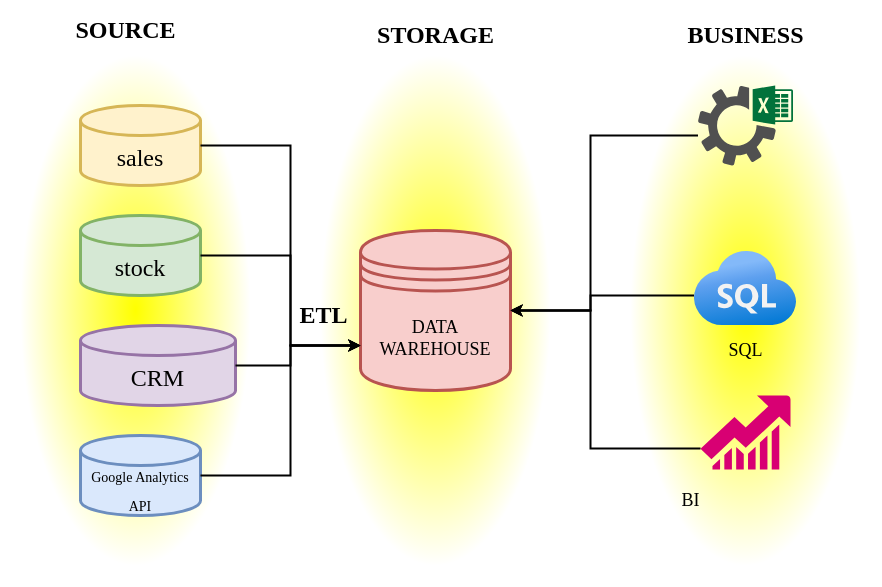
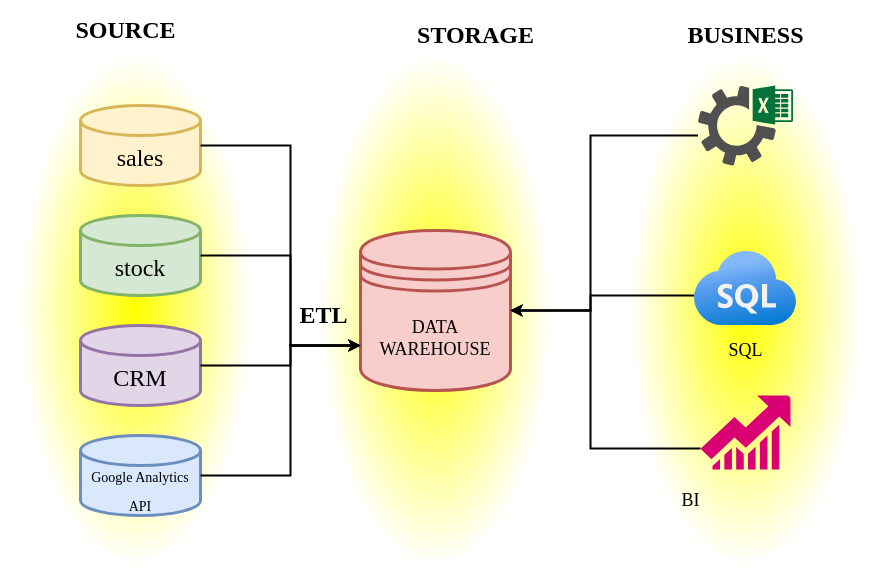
  <mxCell id="0" />
  <mxCell id="1" parent="0" />
  <mxCell id="2" value="" style="rounded=1;whiteSpace=wrap;html=1;fillColor=#FFFF00;fontColor=#333333;strokeColor=none;gradientColor=#ffffff;gradientDirection=radial;sketch=0;glass=0;shadow=0;" vertex="1" parent="1"><mxGeometry x="20" y="55" width="230" height="510" as="geometry" /></mxCell>
  <mxCell id="3" value="&lt;font face=&quot;Verdana&quot; style=&quot;font-size: 24px;&quot;&gt;&lt;b&gt;SOURCE&lt;/b&gt;&lt;/font&gt;" style="text;html=1;align=center;verticalAlign=middle;resizable=0;points=[];autosize=1;strokeColor=none;fillColor=none;" vertex="1" parent="1"><mxGeometry x="65" y="20" width="120" height="20" as="geometry" /></mxCell>
  <mxCell id="4" value="sales" style="shape=cylinder3;whiteSpace=wrap;html=1;boundedLbl=1;backgroundOutline=1;size=15;fontFamily=Verdana;fontSize=24;fillColor=#fff2cc;strokeColor=#d6b656;strokeWidth=3;" vertex="1" parent="1"><mxGeometry x="80" y="105" width="120" height="80" as="geometry" /></mxCell>
  <mxCell id="5" value="stock" style="shape=cylinder3;whiteSpace=wrap;html=1;boundedLbl=1;backgroundOutline=1;size=15;fontFamily=Verdana;fontSize=24;fillColor=#d5e8d4;strokeColor=#82b366;strokeWidth=3;" vertex="1" parent="1"><mxGeometry x="80" y="215" width="120" height="80" as="geometry" /></mxCell>
- <mxCell id="6" value="CRM" style="shape=cylinder3;whiteSpace=wrap;html=1;boundedLbl=1;backgroundOutline=1;size=15;fontFamily=Verdana;fontSize=24;fillColor=#e1d5e7;strokeColor=#9673a6;strokeWidth=3;" vertex="1" parent="1"><mxGeometry x="80" y="325" width="155" height="80" as="geometry" /></mxCell>
+ <mxCell id="6" value="CRM" style="shape=cylinder3;whiteSpace=wrap;html=1;boundedLbl=1;backgroundOutline=1;size=15;fontFamily=Verdana;fontSize=24;fillColor=#e1d5e7;strokeColor=#9673a6;strokeWidth=3;" vertex="1" parent="1"><mxGeometry x="80" y="325" width="120" height="80" as="geometry" /></mxCell>
  <mxCell id="7" value="&lt;font style=&quot;font-size: 14px;&quot;&gt;Google Analytics API&lt;/font&gt;" style="shape=cylinder3;whiteSpace=wrap;html=1;boundedLbl=1;backgroundOutline=1;size=15;fontFamily=Verdana;fontSize=24;fillColor=#dae8fc;strokeColor=#6c8ebf;strokeWidth=3;" vertex="1" parent="1"><mxGeometry x="80" y="435" width="120" height="80" as="geometry" /></mxCell>
  <mxCell id="8" value="" style="rounded=1;whiteSpace=wrap;html=1;fillColor=#FFFF00;fontColor=#333333;strokeColor=none;gradientColor=#ffffff;gradientDirection=radial;sketch=0;glass=0;shadow=0;" vertex="1" parent="1"><mxGeometry x="320" y="55" width="230" height="510" as="geometry" /></mxCell>
  <mxCell id="9" value="" style="rounded=1;whiteSpace=wrap;html=1;fillColor=#FFFF00;fontColor=#333333;strokeColor=none;sketch=0;gradientColor=#ffffff;gradientDirection=radial;glass=0;shadow=0;" vertex="1" parent="1"><mxGeometry x="630" y="55" width="230" height="510" as="geometry" /></mxCell>
- <mxCell id="10" value="&lt;font face=&quot;Verdana&quot; style=&quot;font-size: 24px;&quot;&gt;&lt;b&gt;STORAGE&lt;/b&gt;&lt;/font&gt;" style="text;html=1;align=center;verticalAlign=middle;resizable=0;points=[];autosize=1;strokeColor=none;fillColor=none;" vertex="1" parent="1"><mxGeometry x="365" y="25" width="140" height="20" as="geometry" /></mxCell>
+ <mxCell id="10" value="&lt;font face=&quot;Verdana&quot; style=&quot;font-size: 24px;&quot;&gt;&lt;b&gt;STORAGE&lt;/b&gt;&lt;/font&gt;" style="text;html=1;align=center;verticalAlign=middle;resizable=0;points=[];autosize=1;strokeColor=none;fillColor=none;" vertex="1" parent="1"><mxGeometry x="405" y="25" width="140" height="20" as="geometry" /></mxCell>
  <mxCell id="11" value="&lt;font face=&quot;Verdana&quot; style=&quot;font-size: 24px;&quot;&gt;&lt;b&gt;BUSINESS&lt;/b&gt;&lt;/font&gt;" style="text;html=1;align=center;verticalAlign=middle;resizable=0;points=[];autosize=1;strokeColor=none;fillColor=none;" vertex="1" parent="1"><mxGeometry x="670" y="25" width="150" height="20" as="geometry" /></mxCell>
  <mxCell id="12" value="&lt;font style=&quot;font-size: 18px;&quot;&gt;DATA WAREHOUSE&lt;/font&gt;" style="shape=datastore;whiteSpace=wrap;html=1;fontFamily=Verdana;fontSize=14;strokeWidth=3;fillColor=#f8cecc;strokeColor=#b85450;" vertex="1" parent="1"><mxGeometry x="360" y="230" width="150" height="160" as="geometry" /></mxCell>
  <mxCell id="13" value="" style="sketch=0;pointerEvents=1;shadow=0;dashed=0;html=1;strokeColor=none;fillColor=#505050;labelPosition=center;verticalLabelPosition=bottom;verticalAlign=top;outlineConnect=0;align=center;shape=mxgraph.office.services.excel_services;fontFamily=Verdana;fontSize=18;" vertex="1" parent="1"><mxGeometry x="697.5" y="85" width="95" height="80" as="geometry" /></mxCell>
  <mxCell id="14" value="" style="aspect=fixed;html=1;points=[];align=center;image;fontSize=12;image=img/lib/azure2/databases/Azure_SQL.svg;fontFamily=Verdana;strokeWidth=3;" vertex="1" parent="1"><mxGeometry x="693.52" y="251" width="102.96" height="74" as="geometry" /></mxCell>
  <mxCell id="15" value="SQL" style="text;html=1;align=center;verticalAlign=middle;resizable=0;points=[];autosize=1;strokeColor=none;fillColor=none;fontSize=18;fontFamily=Verdana;" vertex="1" parent="1"><mxGeometry x="720" y="335" width="50" height="30" as="geometry" /></mxCell>
  <mxCell id="16" value="" style="verticalLabelPosition=bottom;sketch=0;html=1;fillColor=#d80073;strokeColor=#A50040;verticalAlign=top;pointerEvents=1;align=center;shape=mxgraph.cisco_safe.business_icons.icon10;fontFamily=Verdana;fontSize=18;fontColor=#ffffff;" vertex="1" parent="1"><mxGeometry x="700" y="395" width="90" height="74" as="geometry" /></mxCell>
  <mxCell id="17" value="BI" style="text;html=1;align=center;verticalAlign=middle;resizable=0;points=[];autosize=1;strokeColor=none;fillColor=none;fontSize=18;fontFamily=Verdana;" vertex="1" parent="1"><mxGeometry x="670" y="485" width="40" height="30" as="geometry" /></mxCell>
  <mxCell id="18" value="" style="endArrow=classic;html=1;rounded=0;comic=0;fontFamily=Verdana;fontSize=18;strokeWidth=2;exitX=1;exitY=0.5;exitDx=0;exitDy=0;exitPerimeter=0;jumpStyle=line;edgeStyle=orthogonalEdgeStyle;" edge="1" parent="1" source="4"><mxGeometry width="50" height="50" relative="1" as="geometry"><mxPoint x="370" y="335" as="sourcePoint" /><mxPoint x="360" y="345" as="targetPoint" /><Array as="points"><mxPoint x="290" y="145" /><mxPoint x="290" y="345" /></Array></mxGeometry></mxCell>
  <mxCell id="19" value="" style="endArrow=classic;html=1;rounded=0;comic=0;fontFamily=Verdana;fontSize=18;strokeWidth=2;exitX=1;exitY=0.5;exitDx=0;exitDy=0;exitPerimeter=0;jumpStyle=line;edgeStyle=orthogonalEdgeStyle;" edge="1" parent="1" source="5"><mxGeometry width="50" height="50" relative="1" as="geometry"><mxPoint x="210" y="155" as="sourcePoint" /><mxPoint x="360" y="345" as="targetPoint" /><Array as="points"><mxPoint x="290" y="255" /><mxPoint x="290" y="345" /></Array></mxGeometry></mxCell>
  <mxCell id="20" value="" style="endArrow=classic;html=1;rounded=0;comic=0;fontFamily=Verdana;fontSize=18;strokeWidth=2;exitX=1;exitY=0.5;exitDx=0;exitDy=0;exitPerimeter=0;jumpStyle=line;edgeStyle=orthogonalEdgeStyle;" edge="1" parent="1" source="7"><mxGeometry width="50" height="50" relative="1" as="geometry"><mxPoint x="220" y="275" as="sourcePoint" /><mxPoint x="360" y="345" as="targetPoint" /><Array as="points"><mxPoint x="290" y="475" /><mxPoint x="290" y="345" /></Array></mxGeometry></mxCell>
  <mxCell id="21" value="" style="endArrow=classic;html=1;rounded=0;comic=0;fontFamily=Verdana;fontSize=18;strokeWidth=2;exitX=1;exitY=0.5;exitDx=0;exitDy=0;exitPerimeter=0;jumpStyle=line;edgeStyle=orthogonalEdgeStyle;" edge="1" parent="1" source="6"><mxGeometry width="50" height="50" relative="1" as="geometry"><mxPoint x="230" y="285" as="sourcePoint" /><mxPoint x="360" y="345" as="targetPoint" /><Array as="points"><mxPoint x="290" y="365" /><mxPoint x="290" y="345" /></Array></mxGeometry></mxCell>
  <mxCell id="22" value="&lt;font face=&quot;Verdana&quot;&gt;&lt;span style=&quot;font-size: 24px;&quot;&gt;&lt;b&gt;ETL&lt;/b&gt;&lt;/span&gt;&lt;/font&gt;" style="text;html=1;align=center;verticalAlign=middle;resizable=0;points=[];autosize=1;strokeColor=none;fillColor=none;" vertex="1" parent="1"><mxGeometry x="293" y="305" width="60" height="20" as="geometry" /></mxCell>
  <mxCell id="23" value="" style="endArrow=classic;html=1;rounded=0;comic=0;fontFamily=Verdana;fontSize=18;strokeWidth=2;jumpStyle=line;edgeStyle=orthogonalEdgeStyle;entryX=1;entryY=0.5;entryDx=0;entryDy=0;" edge="1" parent="1" source="13" target="12"><mxGeometry width="50" height="50" relative="1" as="geometry"><mxPoint x="240" y="295" as="sourcePoint" /><mxPoint x="400" y="385" as="targetPoint" /><Array as="points"><mxPoint x="590" y="135" /><mxPoint x="590" y="310" /></Array></mxGeometry></mxCell>
  <mxCell id="24" value="" style="endArrow=classic;html=1;rounded=0;comic=0;fontFamily=Verdana;fontSize=18;strokeWidth=2;jumpStyle=line;edgeStyle=orthogonalEdgeStyle;entryX=1;entryY=0.5;entryDx=0;entryDy=0;" edge="1" parent="1" source="14" target="12"><mxGeometry width="50" height="50" relative="1" as="geometry"><mxPoint x="707.5" y="145" as="sourcePoint" /><mxPoint x="520" y="320" as="targetPoint" /><Array as="points"><mxPoint x="590" y="295" /><mxPoint x="590" y="310" /></Array></mxGeometry></mxCell>
  <mxCell id="25" value="" style="endArrow=classic;html=1;rounded=0;comic=0;fontFamily=Verdana;fontSize=18;strokeWidth=2;jumpStyle=line;edgeStyle=orthogonalEdgeStyle;entryX=1;entryY=0.5;entryDx=0;entryDy=0;" edge="1" parent="1" target="12"><mxGeometry width="50" height="50" relative="1" as="geometry"><mxPoint x="700" y="448" as="sourcePoint" /><mxPoint x="510" y="310" as="targetPoint" /><Array as="points"><mxPoint x="590" y="448" /><mxPoint x="590" y="310" /></Array></mxGeometry></mxCell>
